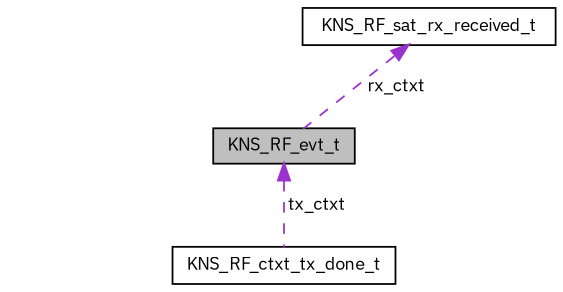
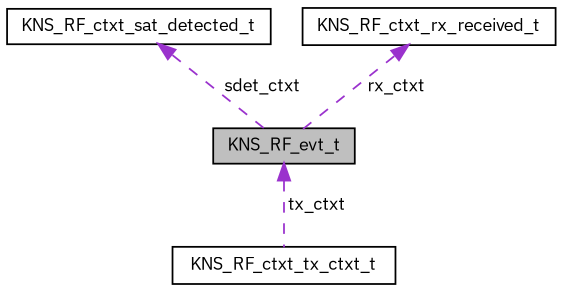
  digraph {
    fontname="IBM Plex Sans"
    node [color=black fillcolor=white fontname="IBM Plex Sans" fontsize=10 shape=record style=filled]
    edge [color=darkorchid3 dir=back fontname="IBM Plex Sans" fontsize=10 labelfontname=Helvetica labelfontsize=10 style=dashed]
    n1 [fillcolor=grey75 fontcolor=black height=0.2 label=KNS_RF_evt_t width=0.4]
-   n2 [height=0.2 label=KNS_RF_ctxt_tx_done_t width=0.4]
-   n4 [height=0.2 label=KNS_RF_sat_rx_received_t width=0.4]
+   n2 [height=0.2 label=KNS_RF_ctxt_tx_ctxt_t width=0.4]
+   n3 [height=0.2 label=KNS_RF_ctxt_sat_detected_t width=0.4]
+   n4 [height=0.2 label=KNS_RF_ctxt_rx_received_t width=0.4]
    n1 -> n2 [label=" tx_ctxt"]
+   n3 -> n1 [label=" sdet_ctxt"]
    n4 -> n1 [label=" rx_ctxt"]
  }
